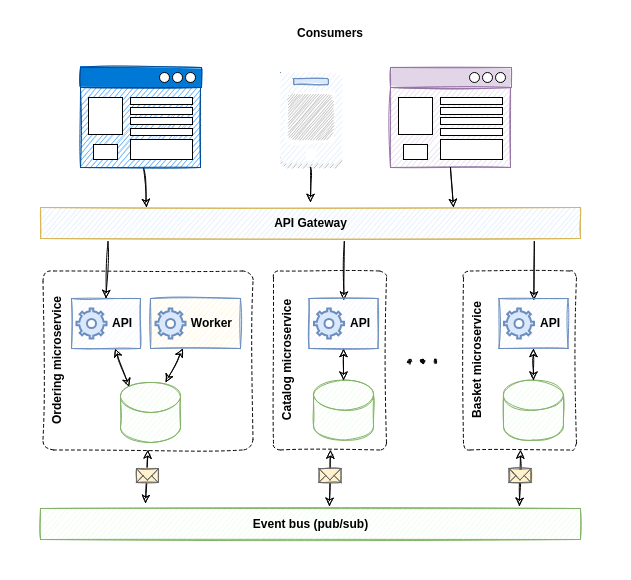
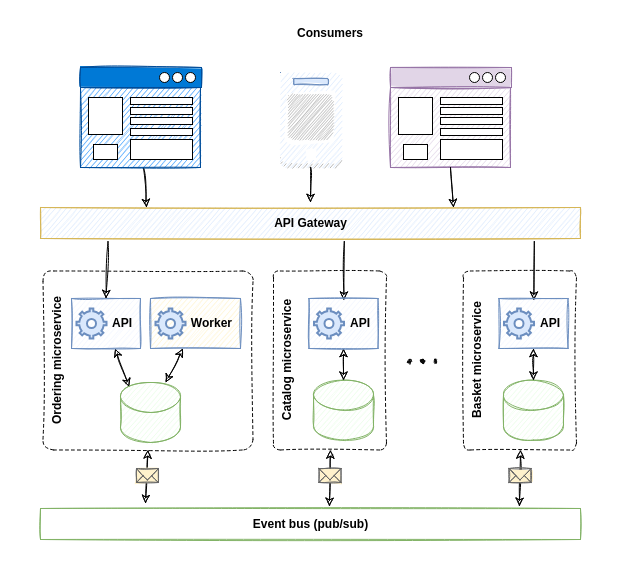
  <mxCell id="0" />
  <mxCell id="1" parent="0" />
  <mxCell id="2" value="" style="rounded=0;whiteSpace=wrap;html=1;dashed=1;sketch=0;disableMultiStroke=1;align=right;fillColor=#FFFFFF;strokeColor=none;" parent="1" vertex="1"><mxGeometry x="20" y="20" width="580" height="538" as="geometry" /></mxCell>
  <mxCell id="3" value="Ordering microservice" style="rounded=1;whiteSpace=wrap;html=1;fillColor=none;verticalAlign=top;fontStyle=1;dashed=1;sketch=1;arcSize=6;disableMultiStroke=1;rotation=-90;" parent="1" vertex="1"><mxGeometry x="58" y="255" width="179" height="210" as="geometry" /></mxCell>
  <mxCell id="4" style="edgeStyle=none;rounded=0;sketch=1;orthogonalLoop=1;jettySize=auto;html=1;startArrow=classic;startFill=1;exitX=0;exitY=0.5;exitDx=0;exitDy=0;" parent="1" source="3" edge="1"><mxGeometry relative="1" as="geometry"><mxPoint x="145" y="503" as="targetPoint" /></mxGeometry></mxCell>
  <mxCell id="5" style="edgeStyle=none;rounded=0;sketch=1;orthogonalLoop=1;jettySize=auto;html=1;entryX=0.145;entryY=0;entryDx=0;entryDy=4.35;entryPerimeter=0;startArrow=classic;startFill=1;" parent="1" source="6" target="43" edge="1"><mxGeometry relative="1" as="geometry" /></mxCell>
  <mxCell id="6" value="API" style="html=1;sketch=1;strokeColor=#6c8ebf;fontStyle=1;labelBackgroundColor=none;fillColor=#F0F4FF;align=right;spacingRight=7;verticalAlign=middle;" parent="1" vertex="1"><mxGeometry x="71" y="298" width="69" height="50" as="geometry" /></mxCell>
  <mxCell id="7" style="edgeStyle=none;rounded=0;sketch=1;orthogonalLoop=1;jettySize=auto;html=1;entryX=0.499;entryY=0.176;entryDx=0;entryDy=0;entryPerimeter=0;startArrow=none;startFill=0;exitX=0.489;exitY=1.097;exitDx=0;exitDy=0;exitPerimeter=0;" parent="1" edge="1"><mxGeometry relative="1" as="geometry"><mxPoint x="343.802" y="241.007" as="sourcePoint" /><mxPoint x="343.39" y="299.68" as="targetPoint" /></mxGeometry></mxCell>
  <mxCell id="8" value="API Gateway" style="html=1;strokeColor=#d6b656;sketch=1;fontStyle=1;labelBackgroundColor=none;fillColor=#dae8fc;" parent="1" vertex="1"><mxGeometry x="40" y="207" width="540" height="31" as="geometry" /></mxCell>
  <mxCell id="9" style="rounded=0;orthogonalLoop=1;jettySize=auto;html=1;entryX=0.5;entryY=0;entryDx=0;entryDy=0;sketch=1;" parent="1" source="10" edge="1"><mxGeometry relative="1" as="geometry"><mxPoint x="146" y="207" as="targetPoint" /></mxGeometry></mxCell>
  <mxCell id="10" value="" style="rounded=0;whiteSpace=wrap;html=1;sketch=1;fillColor=#3399FF;strokeColor=#004C99;" parent="1" vertex="1"><mxGeometry x="80" y="87" width="120" height="80" as="geometry" /></mxCell>
  <mxCell id="11" value="" style="rounded=0;whiteSpace=wrap;html=1;gradientColor=none;" parent="1" vertex="1"><mxGeometry x="88" y="97" width="34" height="37" as="geometry" /></mxCell>
  <mxCell id="12" value="" style="rounded=0;whiteSpace=wrap;html=1;gradientColor=none;" parent="1" vertex="1"><mxGeometry x="130" y="97" width="62" height="7" as="geometry" /></mxCell>
  <mxCell id="13" value="" style="rounded=0;whiteSpace=wrap;html=1;gradientColor=none;" parent="1" vertex="1"><mxGeometry x="130" y="107" width="62" height="7" as="geometry" /></mxCell>
  <mxCell id="14" value="" style="rounded=0;whiteSpace=wrap;html=1;gradientColor=none;" parent="1" vertex="1"><mxGeometry x="130" y="117" width="62" height="7" as="geometry" /></mxCell>
  <mxCell id="15" value="" style="rounded=0;whiteSpace=wrap;html=1;gradientColor=none;" parent="1" vertex="1"><mxGeometry x="130" y="128" width="62" height="7" as="geometry" /></mxCell>
  <mxCell id="16" value="" style="rounded=0;whiteSpace=wrap;html=1;gradientColor=none;" parent="1" vertex="1"><mxGeometry x="130" y="139" width="62" height="20" as="geometry" /></mxCell>
  <mxCell id="17" value="" style="rounded=0;whiteSpace=wrap;html=1;gradientColor=none;" parent="1" vertex="1"><mxGeometry x="93" y="144" width="24" height="15" as="geometry" /></mxCell>
  <mxCell id="18" value="" style="rounded=0;whiteSpace=wrap;html=1;sketch=1;gradientColor=none;strokeColor=#004C99;fillStyle=solid;fillColor=#0079D6;" parent="1" vertex="1"><mxGeometry x="80" y="67" width="121" height="20" as="geometry" /></mxCell>
  <mxCell id="19" value="" style="ellipse;whiteSpace=wrap;html=1;aspect=fixed;sketch=0;fillColor=#FFFFFF;" parent="1" vertex="1"><mxGeometry x="185" y="72" width="10" height="10" as="geometry" /></mxCell>
  <mxCell id="20" value="" style="ellipse;whiteSpace=wrap;html=1;aspect=fixed;sketch=0;fillColor=#FFFFFF;" parent="1" vertex="1"><mxGeometry x="172" y="72" width="10" height="10" as="geometry" /></mxCell>
  <mxCell id="21" value="" style="ellipse;whiteSpace=wrap;html=1;aspect=fixed;sketch=0;fillColor=#FFFFFF;" parent="1" vertex="1"><mxGeometry x="159" y="72" width="10" height="10" as="geometry" /></mxCell>
  <mxCell id="22" value="&amp;nbsp;" style="shape=cylinder3;whiteSpace=wrap;html=1;boundedLbl=1;strokeColor=#82b366;sketch=1;fontStyle=1;labelBackgroundColor=none;fillColor=#E8FCE7;" parent="1" vertex="1"><mxGeometry x="313" y="379.7" width="60" height="60" as="geometry" /></mxCell>
  <mxCell id="23" value="" style="html=1;verticalLabelPosition=bottom;align=center;labelBackgroundColor=#ffffff;verticalAlign=top;strokeWidth=2;strokeColor=#6c8ebf;shadow=0;dashed=0;shape=mxgraph.ios7.icons.settings;sketch=0;fillStyle=solid;fillColor=#dae8fc;" parent="1" vertex="1"><mxGeometry x="76" y="308" width="30" height="30" as="geometry" /></mxCell>
  <mxCell id="24" value="" style="rounded=0;whiteSpace=wrap;html=1;sketch=1;fillColor=#e1d5e7;strokeColor=#9673a6;" parent="1" vertex="1"><mxGeometry x="390" y="87" width="120" height="80" as="geometry" /></mxCell>
  <mxCell id="25" value="" style="rounded=0;whiteSpace=wrap;html=1;gradientColor=none;" parent="1" vertex="1"><mxGeometry x="398" y="97" width="34" height="37" as="geometry" /></mxCell>
  <mxCell id="26" value="" style="rounded=0;whiteSpace=wrap;html=1;gradientColor=none;" parent="1" vertex="1"><mxGeometry x="440" y="97" width="62" height="7" as="geometry" /></mxCell>
  <mxCell id="27" value="" style="rounded=0;whiteSpace=wrap;html=1;gradientColor=none;" parent="1" vertex="1"><mxGeometry x="440" y="107" width="62" height="7" as="geometry" /></mxCell>
  <mxCell id="28" value="" style="rounded=0;whiteSpace=wrap;html=1;gradientColor=none;" parent="1" vertex="1"><mxGeometry x="440" y="117" width="62" height="7" as="geometry" /></mxCell>
  <mxCell id="29" value="" style="rounded=0;whiteSpace=wrap;html=1;gradientColor=none;" parent="1" vertex="1"><mxGeometry x="440" y="128" width="62" height="7" as="geometry" /></mxCell>
  <mxCell id="30" value="" style="rounded=0;whiteSpace=wrap;html=1;gradientColor=none;" parent="1" vertex="1"><mxGeometry x="440" y="139" width="62" height="20" as="geometry" /></mxCell>
  <mxCell id="31" value="" style="rounded=0;whiteSpace=wrap;html=1;gradientColor=none;" parent="1" vertex="1"><mxGeometry x="403" y="144" width="24" height="15" as="geometry" /></mxCell>
  <mxCell id="32" value="" style="rounded=0;whiteSpace=wrap;html=1;sketch=1;strokeColor=#9673a6;fillStyle=solid;fillColor=#e1d5e7;" parent="1" vertex="1"><mxGeometry x="390" y="67" width="121" height="20" as="geometry" /></mxCell>
  <mxCell id="33" value="" style="ellipse;whiteSpace=wrap;html=1;aspect=fixed;sketch=0;fillColor=#FFFFFF;" parent="1" vertex="1"><mxGeometry x="495" y="72" width="10" height="10" as="geometry" /></mxCell>
  <mxCell id="34" value="" style="ellipse;whiteSpace=wrap;html=1;aspect=fixed;sketch=0;fillColor=#FFFFFF;" parent="1" vertex="1"><mxGeometry x="482" y="72" width="10" height="10" as="geometry" /></mxCell>
  <mxCell id="35" value="" style="ellipse;whiteSpace=wrap;html=1;aspect=fixed;sketch=0;fillColor=#FFFFFF;" parent="1" vertex="1"><mxGeometry x="469" y="72" width="10" height="10" as="geometry" /></mxCell>
  <mxCell id="36" style="rounded=0;orthogonalLoop=1;jettySize=auto;html=1;entryX=0.5;entryY=0;entryDx=0;entryDy=0;sketch=1;" parent="1" edge="1"><mxGeometry relative="1" as="geometry"><mxPoint x="450" y="167" as="sourcePoint" /><mxPoint x="453" y="207" as="targetPoint" /></mxGeometry></mxCell>
  <mxCell id="37" value="" style="group" parent="1" vertex="1" connectable="0"><mxGeometry x="280" y="72" width="61.07" height="95" as="geometry" /></mxCell>
  <mxCell id="38" value="" style="outlineConnect=0;dashed=0;verticalLabelPosition=bottom;verticalAlign=top;align=center;html=1;shape=mxgraph.aws3.mobile_client;fillColor=#dae8fc;sketch=1;fontSize=14;strokeColor=#6c8ebf;" parent="37" vertex="1"><mxGeometry width="61.07" height="95" as="geometry" /></mxCell>
  <mxCell id="39" value="" style="rounded=1;whiteSpace=wrap;html=1;sketch=1;fontSize=14;fillColor=#dae8fc;strokeColor=#6c8ebf;fillStyle=solid;" parent="37" vertex="1"><mxGeometry x="13.194" y="6.032" width="34.682" height="6.032" as="geometry" /></mxCell>
  <mxCell id="40" value="" style="rounded=1;whiteSpace=wrap;html=1;sketch=1;fontSize=14;strokeColor=none;hachureGap=2;fillColor=#B3B3B3;" parent="37" vertex="1"><mxGeometry x="6.409" y="21.111" width="45.237" height="45.238" as="geometry" /></mxCell>
  <mxCell id="41" style="rounded=0;orthogonalLoop=1;jettySize=auto;html=1;sketch=1;" parent="1" source="38" edge="1"><mxGeometry relative="1" as="geometry"><mxPoint x="300.04" y="167" as="sourcePoint" /><mxPoint x="310" y="202" as="targetPoint" /></mxGeometry></mxCell>
  <mxCell id="42" value="Consumers" style="text;html=1;strokeColor=none;fillColor=none;align=center;verticalAlign=middle;whiteSpace=wrap;rounded=0;fontStyle=1" parent="1" vertex="1"><mxGeometry x="310" y="23" width="40" height="20" as="geometry" /></mxCell>
  <mxCell id="43" value="&amp;nbsp;" style="shape=cylinder3;whiteSpace=wrap;html=1;boundedLbl=1;strokeColor=#82b366;sketch=1;fontStyle=1;labelBackgroundColor=none;fillColor=#E8FCE7;" parent="1" vertex="1"><mxGeometry x="120" y="382" width="60" height="60" as="geometry" /></mxCell>
- <mxCell id="44" value="Event bus (pub/sub)" style="html=1;strokeColor=#82b366;sketch=1;fontStyle=1;labelBackgroundColor=none;fillColor=#E8FCE7;" parent="1" vertex="1"><mxGeometry x="40" y="508" width="540" height="31" as="geometry" /></mxCell>
+ <mxCell id="44" value="Event bus (pub/sub)" style="html=1;strokeColor=#82b366;sketch=1;fontStyle=1;labelBackgroundColor=none;fillColor=#ffffff;" parent="1" vertex="1"><mxGeometry x="40" y="508" width="540" height="31" as="geometry" /></mxCell>
  <mxCell id="45" value="" style="html=1;verticalLabelPosition=bottom;align=center;labelBackgroundColor=#ffffff;verticalAlign=top;strokeWidth=1;shadow=0;dashed=0;shape=mxgraph.ios7.icons.mail;fillColor=#fff2cc;sketch=1;fillStyle=solid;strokeColor=#666666;" parent="1" vertex="1"><mxGeometry x="136" y="468" width="22" height="14" as="geometry" /></mxCell>
  <mxCell id="46" style="edgeStyle=none;rounded=0;sketch=1;orthogonalLoop=1;jettySize=auto;html=1;entryX=0.5;entryY=0;entryDx=0;entryDy=0;entryPerimeter=0;startArrow=classic;startFill=1;" parent="1" source="47" target="22" edge="1"><mxGeometry relative="1" as="geometry" /></mxCell>
  <mxCell id="47" value="API" style="html=1;sketch=1;strokeColor=#6c8ebf;fontStyle=1;labelBackgroundColor=none;fillColor=#F0F4FF;align=right;spacingRight=7;verticalAlign=middle;" parent="1" vertex="1"><mxGeometry x="308.5" y="298" width="69" height="50" as="geometry" /></mxCell>
  <mxCell id="48" value="" style="html=1;verticalLabelPosition=bottom;align=center;labelBackgroundColor=#ffffff;verticalAlign=top;strokeWidth=2;strokeColor=#6c8ebf;shadow=0;dashed=0;shape=mxgraph.ios7.icons.settings;sketch=0;fillStyle=solid;fillColor=#dae8fc;" parent="1" vertex="1"><mxGeometry x="313.5" y="308" width="30" height="30" as="geometry" /></mxCell>
  <mxCell id="49" style="edgeStyle=none;rounded=0;sketch=1;orthogonalLoop=1;jettySize=auto;html=1;startArrow=classic;startFill=1;" parent="1" source="50" target="43" edge="1"><mxGeometry relative="1" as="geometry" /></mxCell>
  <mxCell id="50" value="Worker" style="html=1;sketch=1;strokeColor=#6c8ebf;fontStyle=1;labelBackgroundColor=none;fillColor=#fff2cc;align=right;spacingRight=7;verticalAlign=middle;" parent="1" vertex="1"><mxGeometry x="150" y="298" width="90" height="50" as="geometry" /></mxCell>
  <mxCell id="51" value="" style="html=1;verticalLabelPosition=bottom;align=center;labelBackgroundColor=#ffffff;verticalAlign=top;strokeWidth=2;strokeColor=#6c8ebf;shadow=0;dashed=0;shape=mxgraph.ios7.icons.settings;sketch=0;fillStyle=solid;fillColor=#dae8fc;" parent="1" vertex="1"><mxGeometry x="155" y="308" width="30" height="30" as="geometry" /></mxCell>
  <mxCell id="52" style="rounded=0;orthogonalLoop=1;jettySize=auto;html=1;entryX=0.5;entryY=0;entryDx=0;entryDy=0;sketch=1;exitX=0.125;exitY=1.097;exitDx=0;exitDy=0;exitPerimeter=0;" parent="1" source="8" target="6" edge="1"><mxGeometry relative="1" as="geometry"><mxPoint x="156" y="217" as="targetPoint" /><mxPoint x="153" y="177" as="sourcePoint" /></mxGeometry></mxCell>
  <mxCell id="53" value="Catalog microservice" style="rounded=1;whiteSpace=wrap;html=1;fillColor=none;verticalAlign=top;fontStyle=1;dashed=1;sketch=1;arcSize=6;disableMultiStroke=1;rotation=-90;" parent="1" vertex="1"><mxGeometry x="240" y="303.5" width="179" height="113" as="geometry" /></mxCell>
  <mxCell id="54" style="edgeStyle=none;rounded=0;sketch=1;orthogonalLoop=1;jettySize=auto;html=1;startArrow=classic;startFill=1;exitX=0;exitY=0.5;exitDx=0;exitDy=0;entryX=0.163;entryY=-0.07;entryDx=0;entryDy=0;entryPerimeter=0;" parent="1" edge="1"><mxGeometry relative="1" as="geometry"><mxPoint x="330" y="449.5" as="sourcePoint" /><mxPoint x="328.934" y="505.83" as="targetPoint" /></mxGeometry></mxCell>
  <mxCell id="55" value="" style="html=1;verticalLabelPosition=bottom;align=center;labelBackgroundColor=#ffffff;verticalAlign=top;strokeWidth=1;shadow=0;dashed=0;shape=mxgraph.ios7.icons.mail;fillColor=#fff2cc;sketch=1;fillStyle=solid;strokeColor=#666666;" parent="1" vertex="1"><mxGeometry x="318.5" y="468" width="22" height="14" as="geometry" /></mxCell>
  <mxCell id="56" style="edgeStyle=none;rounded=0;sketch=1;orthogonalLoop=1;jettySize=auto;html=1;entryX=0.499;entryY=0.176;entryDx=0;entryDy=0;entryPerimeter=0;startArrow=none;startFill=0;exitX=0.489;exitY=1.097;exitDx=0;exitDy=0;exitPerimeter=0;" parent="1" edge="1"><mxGeometry relative="1" as="geometry"><mxPoint x="533.802" y="241.007" as="sourcePoint" /><mxPoint x="533.39" y="299.68" as="targetPoint" /></mxGeometry></mxCell>
  <mxCell id="57" value="&amp;nbsp;" style="shape=cylinder3;whiteSpace=wrap;html=1;boundedLbl=1;strokeColor=#82b366;sketch=1;fontStyle=1;labelBackgroundColor=none;fillColor=#E8FCE7;" parent="1" vertex="1"><mxGeometry x="503" y="379.7" width="60" height="60" as="geometry" /></mxCell>
  <mxCell id="58" style="edgeStyle=none;rounded=0;sketch=1;orthogonalLoop=1;jettySize=auto;html=1;entryX=0.5;entryY=0;entryDx=0;entryDy=0;entryPerimeter=0;startArrow=classic;startFill=1;" parent="1" source="59" target="57" edge="1"><mxGeometry relative="1" as="geometry" /></mxCell>
  <mxCell id="59" value="API" style="html=1;sketch=1;strokeColor=#6c8ebf;fontStyle=1;labelBackgroundColor=none;fillColor=#F0F4FF;align=right;spacingRight=7;verticalAlign=middle;" parent="1" vertex="1"><mxGeometry x="498.5" y="298" width="69" height="50" as="geometry" /></mxCell>
  <mxCell id="60" value="" style="html=1;verticalLabelPosition=bottom;align=center;labelBackgroundColor=#ffffff;verticalAlign=top;strokeWidth=2;strokeColor=#6c8ebf;shadow=0;dashed=0;shape=mxgraph.ios7.icons.settings;sketch=0;fillStyle=solid;fillColor=#dae8fc;" parent="1" vertex="1"><mxGeometry x="503.5" y="308" width="30" height="30" as="geometry" /></mxCell>
  <mxCell id="61" value="Basket microservice" style="rounded=1;whiteSpace=wrap;html=1;fillColor=none;verticalAlign=top;fontStyle=1;dashed=1;sketch=1;arcSize=6;disableMultiStroke=1;rotation=-90;" parent="1" vertex="1"><mxGeometry x="430" y="303.5" width="179" height="113" as="geometry" /></mxCell>
  <mxCell id="62" style="edgeStyle=none;rounded=0;sketch=1;orthogonalLoop=1;jettySize=auto;html=1;startArrow=classic;startFill=1;exitX=0;exitY=0.5;exitDx=0;exitDy=0;entryX=0.163;entryY=-0.07;entryDx=0;entryDy=0;entryPerimeter=0;" parent="1" edge="1"><mxGeometry relative="1" as="geometry"><mxPoint x="520" y="449.5" as="sourcePoint" /><mxPoint x="518.934" y="505.83" as="targetPoint" /></mxGeometry></mxCell>
  <mxCell id="63" value="" style="html=1;verticalLabelPosition=bottom;align=center;labelBackgroundColor=#ffffff;verticalAlign=top;strokeWidth=1;shadow=0;dashed=0;shape=mxgraph.ios7.icons.mail;fillColor=#fff2cc;sketch=1;fillStyle=solid;strokeColor=#666666;" parent="1" vertex="1"><mxGeometry x="508.5" y="468" width="22" height="14" as="geometry" /></mxCell>
  <mxCell id="64" value="" style="ellipse;whiteSpace=wrap;html=1;aspect=fixed;dashed=1;sketch=1;disableMultiStroke=1;align=right;fillColor=#0D0D0D;dashGap=0;fillStyle=solid;" parent="1" vertex="1"><mxGeometry x="407" y="359" width="4" height="4" as="geometry" /></mxCell>
  <mxCell id="65" value="" style="ellipse;whiteSpace=wrap;html=1;aspect=fixed;dashed=1;sketch=1;disableMultiStroke=1;align=right;fillColor=#0D0D0D;dashGap=0;fillStyle=solid;" parent="1" vertex="1"><mxGeometry x="420" y="359" width="4" height="4" as="geometry" /></mxCell>
  <mxCell id="66" value="" style="ellipse;whiteSpace=wrap;html=1;aspect=fixed;dashed=1;sketch=1;disableMultiStroke=1;align=right;fillColor=#0D0D0D;dashGap=0;fillStyle=solid;" parent="1" vertex="1"><mxGeometry x="433" y="359" width="4" height="4" as="geometry" /></mxCell>
